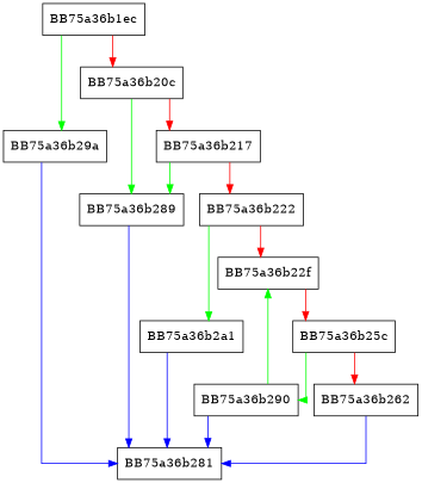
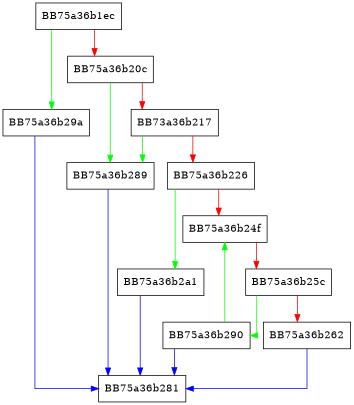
  digraph {
    splines=ortho
    node [shape=box]
    edge [color=green]
    BB75a36b1ec
    BB75a36b29a
    BB75a36b20c
    BB75a36b281
    BB75a36b289
-   BB75a36b217
-   BB75a36b222
+   BB75a36b217 [label=BB73a36b217]
+   BB75a36b222 [label=BB75a36b226]
    BB75a36b2a1
-   BB75a36b22f
+   BB75a36b22f [label=BB75a36b24f]
    BB75a36b25c
    BB75a36b290
    BB75a36b262
    BB75a36b1ec -> BB75a36b29a
    BB75a36b1ec -> BB75a36b20c [color=red]
    BB75a36b29a -> BB75a36b281 [color=blue]
    BB75a36b20c -> BB75a36b289
    BB75a36b20c -> BB75a36b217 [color=red]
    BB75a36b289 -> BB75a36b281 [color=blue]
    BB75a36b217 -> BB75a36b289
    BB75a36b217 -> BB75a36b222 [color=red]
    BB75a36b222 -> BB75a36b2a1
    BB75a36b222 -> BB75a36b22f [color=red]
    BB75a36b2a1 -> BB75a36b281 [color=blue]
    BB75a36b22f -> BB75a36b25c [color=red]
    BB75a36b25c -> BB75a36b290
    BB75a36b25c -> BB75a36b262 [color=red]
    BB75a36b290 -> BB75a36b281 [color=blue]
    BB75a36b290 -> BB75a36b22f
    BB75a36b262 -> BB75a36b281 [color=blue]
  }
